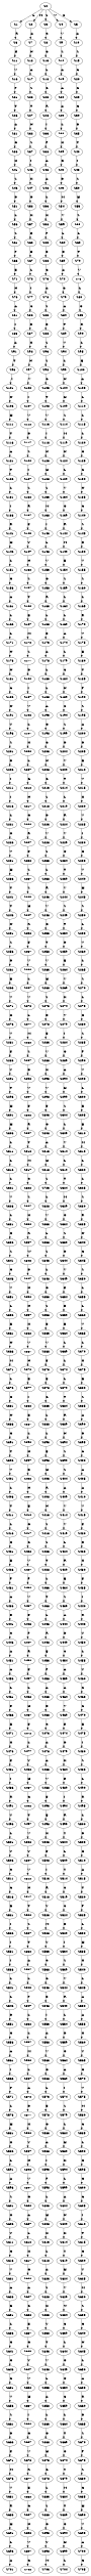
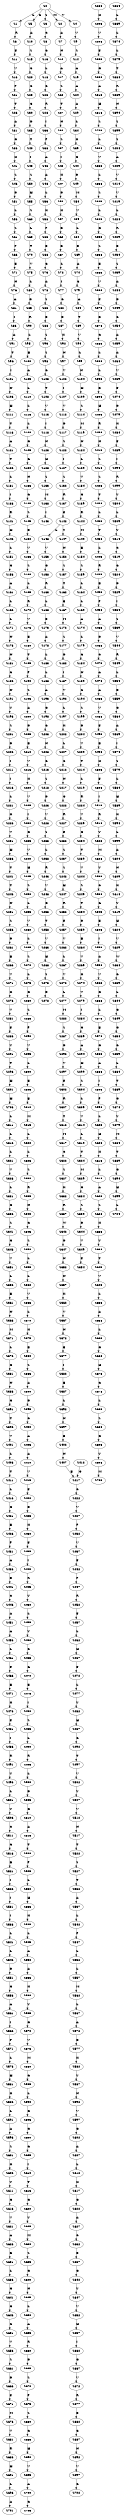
  strict digraph {
    S0
    S1
    S2
    S3
    S4
    S5
    S6
    S7
    S8
    S9
    S10
    S11
    S12
    S13
    S14
    S15
    S16
    S17
    S18
    S19
    S20
    S21
    S22
    S23
    S24
    S25
    S26
    S27
    S28
    S29
    S30
    S31
    S32
    S33
    S34
    S35
    S36
    S37
    S38
    S39
    S40
    S41
    S42
    S43
    S44
    S45
    S46
    S47
    S48
    S49
    S50
    S51
    S52
    S53
    S54
    S55
    S56
    S57
    S58
    S59
    S60
    S61
    S62
    S63
    S64
    S65
    S66
    S67
    S68
    S69
    S70
    S71
    S72
    S73
    S74
    S75
    S76
    S77
    S78
    S79
    S80
    S81
    S82
    S83
    S84
    S85
    S86
    S87
    S88
    S89
    S90
    S91
    S92
    S93
    S94
    S95
    S96
    S97
    S98
    S99
    S100
    S101
    S102
    S103
    S104
    S105
    S106
    S107
    S108
    S109
    S110
    S111
    S112
    S113
    S114
    S115
    S116
    S117
    S118
    S119
    S120
    S121
    S122
    S123
    S124
    S125
    S126
    S127
    S128
    S129
    S130
    S131
    S132
    S133
    S134
    S135
    S136
    S137
    S138
    S139
    S140
    S141
    S142
    S143
    S144
    S145
    S146
    S147
    S148
    S149
    S150
    S151
    S152
    S153
    S154
    S155
    S156
    S157
    S158
    S159
    S160
    S161
    S162
    S163
    S164
    S165
    S166
    S167
    S168
    S169
    S170
    S171
    S172
    S173
    S174
    S175
    S176
    S177
    S178
    S179
    S180
    S181
    S182
    S183
    S184
    S185
    S186
    S187
    S188
    S189
    S190
    S191
    S192
    S193
    S194
    S195
    S196
    S197
    S198
    S199
    S200
    S201
    S202
    S203
    S204
    S205
    S206
    S207
    S208
    S209
    S210
    S211
    S212
    S213
    S214
    S215
    S216
    S217
    S218
    S219
    S220
    S221
    S222
    S223
    S224
    S225
    S226
    S227
    S228
    S229
    S230
    S231
    S232
    S233
    S234
    S235
    S236
    S237
    S238
    S239
    S240
    S241
    S242
    S243
    S244
    S245
    S246
    S247
    S248
    S249
    S250
    S251
    S252
    S253
    S254
    S255
    S256
    S257
    S258
    S259
    S260
    S261
    S262
    S263
    S264
    S265
    S266
    S267
    S268
    S269
    S270
    S271
    S272
    S273
    S274
    S275
    S276
    S277
    S278
    S279
    S280
    S281
    S282
-   S283
    S284
    S285
    S286
    S287
    S288
    S289
    S290
    S291
    S292
    S293
    S294
    S295
    S296
    S297
    S298
    S299
    S300
    S301
    S302
    S303
    S304
    S305
-   S306
+   S306 [label=S706]
    S307
    S308
    S309
    S310
    S311
    S312
    S313
    S314
    S315
    S316
    S317
    S318
    S319
    S320
    S321
    S322
    n324 [label=S723]
    S324
    S325
    S326
    S327
    S328
    S329
    S330
    S331
    S332
    S333
    S334
    S335
    S336
    S337
    S338
    S339
    S340
    S341
    S342
    S343
    S344
    S345
    S346
    S347
    S348
    S349
    S350
    S351
    S352
    S353
    S354
    S355
    S356
    S357
    S358
-   S359
    S360
    S361
    S362
    S363
    S364
    S365
    S366
    S367
    S368
    S369
    S370
    S371
    S372
    S373
    S374
    S375
    S376
    S377
    S378
    S379
    S380
    S381
    S382
    S383
    S384
    S385
    S386
    S387
    S388
    S389
    S390
    S391
    S392
    S393
    S394
    S395
    S396
    S397
    S398
    S399
    S400
    S401
    S402
    S403
    S404
    S405
    S406
    S407
    S408
    S409
    S410
    S411
    S412
    S413
    S414
    S415
    S416
    S417
    S418
    S419
    S420
    S421
    S422
    S423
    S424
    S425
    S426
    S427
    S428
    S429
    S430
    S431
    S432
    S433
    S434
    S435
    S436
    S437
    S438
    S439
    S440
    S441
    S442
    S443
    S444
    S445
    S446
    S447
    S448
    S449
    S450
    S451
    S452
    S453
    S454
    S455
    S456
    S457
    S458
    S459
    S460
    S461
    S462
    S463
    S464
    S465
    S466
    S467
    S468
    S469
    S470
    S471
    S472
    S473
    S474
    S475
    S476
    S477
    S478
    S479
    S480
    S481
    S482
    S483
    S484
    S485
    S486
    S487
    S488
    S489
    S490
    S491
    S492
    S493
    S494
    S495
    S496
    S497
    S498
    S499
    S500
    S501
    S502
    S503
    S504
    S505
    S506
    S507
    S508
    S509
    S510
    S511
    S512
    S513
    S514
    S515
    S516
    S517
    S518
    S519
    S520
    S521
    S522
    S523
    S524
    S525
    S526
    S527
    S528
    S529
    S530
    S531
    S532
    S533
    S534
    S535
    S536
    S537
    S538
    S539
    S540
    S541
    S542
    S543
    S544
    S545
    S546
    S547
    S548
    S549
    S550
    S551
    S552
    S553
    S554
    S555
    S556
    S557
    S558
    S559
    S560
    S561
    S562
    S563
    S564
    S565
    S566
    S567
    S568
    S569
    S570
    S571
    S572
    S573
    S574
    S575
    S576
    S577
    S578
    S579
    S580
    S581
    S582
    S583
    S584
    S585
    S586
    S587
    S588
    S589
    S590
    S591
    S592
    S593
    S594
    S595
    S596
    S597
    S598
    S599
    S600
    S601
    S602
    S603
    S604
    S605
    S606
    S607
    S608
    S609
    S610
    S611
    S612
    S613
    S614
    S615
    S616
    S617
    S618
    S619
    S620
    S621
    S622
    S623
    S624
    S625
    S626
    S627
    S628
    S629
    S630
    S631
    S632
    S633
    S634
    S635
    S636
    S637
    S638
    S639
    S640
    S641
    S642
    S643
    S644
    S645
    S646
    S647
    S648
    S649
    S650
    S651
    S652
    S653
    S654
    S655
    S656
    S657
    S658
    S659
    S660
    S661
    S662
    S663
    S664
    S665
    S666
    S667
    S668
    S669
    S670
    S671
    S672
    S673
    S674
    S675
    S676
    S677
    S678
    S679
    S680
    S681
    S682
    S683
    S684
    S685
    S686
    S687
    S688
    S689
    S690
    S691
    S692
    S693
    S694
    S695
    S696
    S697
    S698
    S699
    S700
    S701
    S702
    S703
    S704
    S705
    S0 -> S1 [label=L]
    S0 -> S2 [label=M]
    S0 -> S3 [label=S]
    S0 -> S4 [label=V]
    S0 -> S5 [label=G]
    S1 -> S6 [label=R]
    S2 -> S7 [label=A]
    S3 -> S8 [label=C]
    S4 -> S9 [label=V]
    S5 -> S10 [label=A]
    S6 -> S11 [label=F]
    S7 -> S12 [label=N]
    S8 -> S13 [label=G]
    S9 -> S14 [label=S]
    S10 -> S15 [label=S]
    S11 -> S16 [label=V]
    S12 -> S17 [label=A]
    S13 -> S18 [label=L]
    S14 -> S19 [label=A]
    S15 -> S20 [label=G]
    S16 -> S21 [label=P]
    S17 -> S22 [label=S]
    S18 -> S23 [label=C]
    S19 -> S24 [label=A]
    S20 -> S25 [label=G]
    S21 -> S26 [label=T]
    S22 -> S27 [label=T]
    S23 -> S28 [label=R]
    S24 -> S29 [label=A]
    S25 -> S30 [label=G]
    S26 -> S31 [label=A]
    S27 -> S32 [label=N]
    S28 -> S33 [label=I]
    S29 -> S34 [label=L]
    S30 -> S35 [label=D]
    S31 -> S36 [label=Q]
    S32 -> S37 [label=S]
    S33 -> S38 [label=P]
    S34 -> S39 [label=K]
    S35 -> S40 [label=T]
    S36 -> S41 [label=K]
    S37 -> S42 [label=I]
    S38 -> S43 [label=A]
    S39 -> S44 [label=Q]
    S40 -> S45 [label=I]
    S41 -> S46 [label=S]
    S42 -> S47 [label=K]
    S43 -> S48 [label=A]
    S44 -> S49 [label=D]
    S45 -> S50 [label=S]
    S46 -> S51 [label=D]
    S47 -> S52 [label=D]
    S48 -> S53 [label=L]
    S49 -> S54 [label=M]
    S50 -> S55 [label=H]
    S51 -> S56 [label=L]
    S52 -> S57 [label=K]
    S53 -> S58 [label=K]
    S54 -> S59 [label=V]
    S55 -> S60 [label=S]
    S56 -> S61 [label=S]
    S57 -> S62 [label=E]
    S58 -> S63 [label=P]
    S59 -> S64 [label=L]
    S60 -> S65 [label=L]
    S61 -> S66 [label=P]
    S62 -> S67 [label=E]
    S63 -> S68 [label=E]
    S64 -> S69 [label=D]
    S65 -> S70 [label=T]
    S66 -> S71 [label=E]
    S67 -> S72 [label=L]
    S68 -> S73 [label=G]
    S69 -> S74 [label=A]
    S70 -> S75 [label=V]
    S71 -> S76 [label=N]
    S72 -> S77 [label=I]
    S73 -> S78 [label=A]
    S74 -> S79 [label=G]
    S75 -> S80 [label=L]
    S76 -> S81 [label=A]
    S77 -> S82 [label=G]
    S78 -> S83 [label=S]
    S79 -> S84 [label=A]
    S80 -> S85 [label=Q]
    S81 -> S86 [label=I]
    S82 -> S87 [label=D]
    S83 -> S88 [label=E]
    S84 -> S89 [label=T]
    S85 -> S90 [label=R]
    S86 -> S91 [label=A]
    S87 -> S92 [label=K]
    S88 -> S93 [label=S]
    S89 -> S94 [label=V]
    S90 -> S95 [label=L]
    S91 -> S96 [label=T]
    S92 -> S97 [label=N]
    S93 -> S98 [label=S]
    S94 -> S99 [label=L]
    S95 -> S100 [label=E]
    S96 -> S101 [label=I]
    S97 -> S102 [label=V]
    S98 -> S103 [label=G]
    S99 -> S104 [label=N]
    S100 -> S105 [label=A]
    S101 -> S106 [label=N]
    S102 -> S107 [label=I]
    S103 -> S108 [label=T]
    S104 -> S109 [label=H]
    S105 -> S110 [label=L]
    S106 -> S111 [label=H]
    S107 -> S112 [label=V]
    S108 -> S113 [label=V]
    S109 -> S114 [label=S]
    S110 -> S115 [label=L]
    S111 -> S116 [label=T]
    S112 -> S117 [label=D]
    S113 -> S118 [label=I]
    S114 -> S119 [label=M]
    S115 -> S120 [label=L]
    S116 -> S121 [label=A]
    S117 -> S122 [label=S]
    S118 -> S123 [label=N]
    S119 -> S124 [label=N]
    S120 -> S125 [label=Q]
    S121 -> S126 [label=T]
    S122 -> S127 [label=I]
    S123 -> S128 [label=H]
    S124 -> S129 [label=L]
    S125 -> S130 [label=G]
    S126 -> S131 [label=L]
    S127 -> S132 [label=S]
    S128 -> S133 [label=S]
    S129 -> S134 [label=V]
    S130 -> S135 [label=N]
    S131 -> S136 [label=I]
    S132 -> S137 [label=R]
    S133 -> S138 [label=M]
    S134 -> S139 [label=Q]
    S135 -> S140 [label=G]
    S136 -> S141 [label=R]
    S137 -> S142 [label=F]
    S138 -> S143 [label=I]
    S139 -> S144 [label=R]
    S140 -> S145 [label=S]
    S141 -> S146 [label=H]
    S142 -> S147 [label=Y]
-   S143 -> S148 [label=L]
+   S142 -> S148 [label=L]
    S144 -> S149 [label=M]
    S145 -> S150 [label=D]
    S146 -> S151 [label=L]
    S147 -> S152 [label=N]
    S148 -> S153 [label=V]
    S149 -> S154 [label=E]
    S150 -> S155 [label=V]
    S151 -> S156 [label=Q]
    S152 -> S157 [label=S]
    S153 -> S158 [label=Q]
    S154 -> S159 [label=S]
    S155 -> S160 [label=S]
    S156 -> S161 [label=A]
    S157 -> S162 [label=T]
    S158 -> S163 [label=R]
    S159 -> S164 [label=L]
    S160 -> S165 [label=L]
    S161 -> S166 [label=L]
    S162 -> S167 [label=E]
    S163 -> S168 [label=L]
    S164 -> S169 [label=L]
    S165 -> S170 [label=R]
    S166 -> S171 [label=L]
    S167 -> S172 [label=M]
    S168 -> S173 [label=E]
    S169 -> S174 [label=A]
    S170 -> S175 [label=V]
    S171 -> S176 [label=N]
    S172 -> S177 [label=S]
    S173 -> S178 [label=A]
    S174 -> S179 [label=L]
    S175 -> S180 [label=E]
    S176 -> S181 [label=N]
    S177 -> S182 [label=D]
    S178 -> S183 [label=L]
    S179 -> S184 [label=G]
    S180 -> S185 [label=T]
    S181 -> S186 [label=G]
    S182 -> S187 [label=I]
    S183 -> S188 [label=L]
    S184 -> S189 [label=N]
    S185 -> S190 [label=P]
    S186 -> S191 [label=N]
    S187 -> S192 [label=V]
    S188 -> S193 [label=A]
    S189 -> S194 [label=G]
    S190 -> S195 [label=S]
    S191 -> S196 [label=Y]
    S192 -> S197 [label=L]
    S193 -> S198 [label=Q]
    S194 -> S199 [label=S]
    S195 -> S200 [label=A]
    S196 -> S201 [label=S]
    S197 -> S202 [label=K]
    S198 -> S203 [label=G]
    S199 -> S204 [label=D]
    S200 -> S205 [label=D]
    S201 -> S206 [label=D]
    S202 -> S207 [label=L]
    S203 -> S208 [label=N]
    S204 -> S209 [label=V]
    S205 -> S210 [label=E]
    S206 -> S211 [label=I]
    S207 -> S212 [label=G]
    S208 -> S213 [label=G]
    S209 -> S214 [label=T]
    S210 -> S215 [label=V]
    S211 -> S216 [label=I]
    S212 -> S217 [label=N]
    S213 -> S218 [label=S]
    S214 -> S219 [label=L]
    S215 -> S220 [label=K]
    S216 -> S221 [label=L]
    S217 -> S222 [label=Q]
    S218 -> S223 [label=D]
    S219 -> S224 [label=R]
    S220 -> S225 [label=V]
    S221 -> S226 [label=K]
    S222 -> S227 [label=R]
    S223 -> S228 [label=V]
    S224 -> S229 [label=V]
    S225 -> S230 [label=I]
    S226 -> S231 [label=V]
    S227 -> S232 [label=F]
    S228 -> S233 [label=S]
    S229 -> S234 [label=Q]
    S230 -> S235 [label=Q]
    S231 -> S236 [label=H]
    S232 -> S237 [label=S]
    S233 -> S238 [label=L]
    S234 -> S239 [label=T]
    S235 -> S240 [label=V]
    S236 -> S241 [label=T]
    S237 -> S242 [label=S]
    S238 -> S243 [label=R]
    S239 -> S244 [label=V]
    S240 -> S245 [label=H]
    S241 -> S246 [label=T]
    S242 -> S247 [label=H]
    S243 -> S248 [label=V]
    S244 -> S249 [label=S]
    S245 -> S250 [label=S]
    S246 -> S251 [label=N]
    S247 -> S252 [label=R]
    S248 -> S253 [label=Q]
    S249 -> S254 [label=T]
    S250 -> S255 [label=L]
    S251 -> S256 [label=S]
    S252 -> S257 [label=F]
    S253 -> S258 [label=T]
    S254 -> S259 [label=D]
    S255 -> S260 [label=V]
    S256 -> S261 [label=D]
    S257 -> S262 [label=V]
    S258 -> S263 [label=V]
    S259 -> S264 [label=E]
    S260 -> S265 [label=L]
    S261 -> S266 [label=E]
    S262 -> S267 [label=L]
    S263 -> S268 [label=H]
    S264 -> S269 [label=V]
    S265 -> S270 [label=S]
    S266 -> S271 [label=V]
    S267 -> S272 [label=V]
    S268 -> S273 [label=S]
    S269 -> S274 [label=K]
    S270 -> S275 [label=L]
    S271 -> S276 [label=K]
    S272 -> S277 [label=L]
    S273 -> S278 [label=D]
    S274 -> S279 [label=V]
    S275 -> S280 [label=Q]
    S276 -> S281 [label=V]
    S277 -> S282 [label=M]
-   S278 -> S283 [label=E]
    S279 -> S284 [label=I]
    S280 -> S285 [label=S]
    S281 -> S286 [label=F]
    S282 -> S287 [label=S]
-   S283 -> S288 [label=V]
    S284 -> S289 [label=Q]
    S285 -> S290 [label=P]
    S286 -> S291 [label=Y]
    S287 -> S292 [label=D]
    S288 -> S293 [label=K]
    S289 -> S294 [label=A]
    S290 -> S295 [label=V]
    S291 -> S296 [label=T]
    S292 -> S297 [label=V]
    S293 -> S298 [label=V]
    S294 -> S299 [label=H]
    S295 -> S300 [label=L]
    S296 -> S301 [label=H]
    S297 -> S302 [label=F]
    S298 -> S303 [label=F]
    S299 -> S304 [label=S]
    S300 -> S305 [label=E]
    S301 -> S306 [label=H]
    S302 -> S307 [label=R]
    S303 -> S308 [label=Q]
    S304 -> S309 [label=L]
    S305 -> S310 [label=E]
    S306 -> S311 [label=L]
    S307 -> S312 [label=T]
    S308 -> S313 [label=A]
    S309 -> S314 [label=V]
    S310 -> S315 [label=M]
    S311 -> S316 [label=L]
    S312 -> S317 [label=M]
    S313 -> S318 [label=H]
    S314 -> S319 [label=L]
    S315 -> S320 [label=L]
    S316 -> S321 [label=L]
    S317 -> S322 [label=C]
    S318 -> n324 [label=S]
    S319 -> S324 [label=T]
    S320 -> S325 [label=L]
    S321 -> S326 [label=V]
    S322 -> S327 [label=S]
    n324 -> S328 [label=L]
    S324 -> S329 [label=M]
    S325 -> S330 [label=S]
    S326 -> S331 [label=L]
    S327 -> S332 [label=K]
    S328 -> S333 [label=V]
    S329 -> S334 [label=Q]
    S330 -> S335 [label=R]
    S331 -> S336 [label=Q]
    S332 -> S337 [label=R]
    S333 -> S338 [label=L]
    S334 -> S339 [label=S]
    S335 -> S340 [label=N]
    S336 -> S341 [label=S]
    S337 -> S342 [label=W]
    S338 -> S343 [label=S]
    S339 -> S344 [label=D]
    S340 -> S345 [label=G]
    S341 -> S346 [label=Q]
    S342 -> S347 [label=D]
    S343 -> S348 [label=L]
    S344 -> S349 [label=V]
    S345 -> S350 [label=S]
    S346 -> S351 [label=V]
    S347 -> S352 [label=N]
    S348 -> S353 [label=Q]
    S349 -> S354 [label=F]
    S350 -> S355 [label=L]
    S351 -> S356 [label=L]
    S352 -> S357 [label=N]
    S353 -> S358 [label=S]
-   S354 -> S359 [label=E]
    S355 -> S360 [label=L]
    S356 -> S361 [label=E]
    S357 -> S362 [label=K]
    S358 -> S363 [label=E]
-   S359 -> S364 [label=E]
    S360 -> S365 [label=V]
    S361 -> S366 [label=N]
    S362 -> S367 [label=V]
    S363 -> S368 [label=V]
    S364 -> S369 [label=L]
    S365 -> S370 [label=L]
    S366 -> S371 [label=M]
    S367 -> S372 [label=N]
    S368 -> S373 [label=F]
    S369 -> S374 [label=L]
    S370 -> S375 [label=K]
    S371 -> S376 [label=L]
    S372 -> S377 [label=E]
    S373 -> S378 [label=E]
    S374 -> S379 [label=L]
    S375 -> S380 [label=E]
    S376 -> S381 [label=Q]
    S377 -> S382 [label=I]
    S378 -> S383 [label=G]
    S379 -> S384 [label=T]
    S380 -> S385 [label=S]
    S381 -> S386 [label=N]
    S382 -> S387 [label=E]
    S383 -> S388 [label=L]
    S384 -> S389 [label=R]
    S385 -> S390 [label=A]
    S386 -> S391 [label=Q]
    S387 -> S392 [label=L]
    S388 -> S393 [label=L]
    S389 -> S394 [label=N]
    S390 -> S395 [label=D]
    S391 -> S396 [label=T]
    S392 -> S397 [label=N]
    S393 -> S398 [label=E]
    S394 -> S399 [label=S]
    S395 -> S400 [label=C]
    S396 -> S401 [label=V]
    S397 -> S402 [label=E]
    S398 -> S403 [label=H]
    S399 -> S404 [label=S]
    S400 -> S405 [label=A]
    S401 -> S406 [label=L]
    S402 -> S407 [label=N]
    S403 -> S408 [label=R]
    S404 -> S409 [label=A]
    S405 -> S410 [label=A]
    S406 -> S411 [label=T]
-   S407 -> S412 [label=E]
+   S407 -> S417 [label=E]
    S408 -> S413 [label=N]
    S409 -> S414 [label=V]
    S410 -> S415 [label=V]
    S411 -> S416 [label=L]
    S412 -> S417 [label=Q]
    S413 -> S418 [label=S]
    S414 -> S419 [label=V]
    S415 -> S420 [label=F]
    S416 -> S421 [label=Q]
    S417 -> S422 [label=C]
    S418 -> S423 [label=S]
    S419 -> S424 [label=L]
    S420 -> S425 [label=D]
    S421 -> S426 [label=E]
    S422 -> S427 [label=V]
    S423 -> S428 [label=T]
    S424 -> S429 [label=R]
    S425 -> S430 [label=K]
    S426 -> S431 [label=P]
    S427 -> S432 [label=P]
    S428 -> S433 [label=L]
    S429 -> S434 [label=E]
    S430 -> S435 [label=F]
    S431 -> S436 [label=A]
    S432 -> S437 [label=V]
    S433 -> S438 [label=T]
    S434 -> S439 [label=S]
    S435 -> S440 [label=I]
    S436 -> S441 [label=D]
    S437 -> S442 [label=F]
    S438 -> S443 [label=L]
    S439 -> S444 [label=A]
    S440 -> S445 [label=R]
    S441 -> S446 [label=C]
    S442 -> S447 [label=P]
    S443 -> S448 [label=R]
    S444 -> S449 [label=D]
    S445 -> S450 [label=Y]
    S446 -> S451 [label=A]
    S447 -> S452 [label=R]
    S448 -> S453 [label=E]
    S449 -> S454 [label=C]
    S450 -> S455 [label=L]
    S451 -> S456 [label=A]
    S452 -> S457 [label=F]
    S453 -> S458 [label=P]
    S454 -> S459 [label=A]
    S455 -> S460 [label=Y]
    S456 -> S461 [label=L]
    S457 -> S462 [label=L]
    S458 -> S463 [label=A]
    S459 -> S464 [label=A]
    S460 -> S465 [label=C]
    S461 -> S466 [label=F]
    S462 -> S467 [label=H]
    S463 -> S468 [label=D]
    S464 -> S469 [label=V]
    S465 -> S470 [label=G]
    S466 -> S471 [label=E]
    S467 -> S472 [label=F]
    S468 -> S473 [label=C]
    S469 -> S474 [label=F]
    S470 -> S475 [label=E]
    S471 -> S476 [label=K]
    S472 -> S477 [label=L]
    S473 -> S478 [label=A]
    S474 -> S479 [label=D]
    S475 -> S480 [label=I]
    S476 -> S481 [label=F]
    S477 -> S482 [label=Y]
    S478 -> S483 [label=A]
    S479 -> S484 [label=K]
    S480 -> S485 [label=S]
    S481 -> S486 [label=I]
    S482 -> S487 [label=H]
    S483 -> S488 [label=V]
    S484 -> S489 [label=F]
    S485 -> S490 [label=L]
    S486 -> S491 [label=R]
    S487 -> S492 [label=G]
    S488 -> S493 [label=F]
    S489 -> S494 [label=I]
    S490 -> S495 [label=R]
    S491 -> S496 [label=Y]
    S492 -> S497 [label=T]
    S493 -> S498 [label=E]
    S494 -> S499 [label=R]
    S495 -> S500 [label=L]
    S496 -> S501 [label=L]
    S497 -> S502 [label=V]
    S498 -> S503 [label=K]
    S499 -> S504 [label=Y]
    S500 -> S505 [label=D]
    S501 -> S506 [label=Y]
    S502 -> S507 [label=Y]
    S503 -> S508 [label=F]
    S504 -> S509 [label=L]
    S505 -> S510 [label=Q]
    S506 -> S511 [label=C]
    S507 -> S512 [label=V]
    S508 -> S513 [label=I]
    S509 -> S514 [label=Y]
    S510 -> S515 [label=A]
    S511 -> S516 [label=G]
    S512 -> S517 [label=N]
    S513 -> S518 [label=R]
    S514 -> S519 [label=C]
    S515 -> S520 [label=T]
    S516 -> S521 [label=E]
    S517 -> S522 [label=T]
    S518 -> S523 [label=Y]
    S519 -> S524 [label=G]
    S520 -> S525 [label=P]
    S521 -> S526 [label=I]
    S522 -> S527 [label=S]
    S523 -> S528 [label=M]
    S524 -> S529 [label=D]
    S525 -> S530 [label=L]
    S526 -> S531 [label=I]
    S527 -> S532 [label=T]
    S528 -> S533 [label=Y]
    S529 -> S534 [label=I]
    S530 -> S535 [label=H]
    S531 -> S536 [label=I]
    S532 -> S537 [label=A]
    S533 -> S538 [label=C]
    S534 -> S539 [label=S]
    S535 -> S540 [label=K]
    S536 -> S541 [label=L]
    S537 -> S542 [label=L]
    S538 -> S543 [label=G]
    S539 -> S544 [label=V]
    S540 -> S545 [label=L]
    S541 -> S546 [label=L]
    S542 -> S547 [label=P]
    S543 -> S548 [label=E]
    S544 -> S549 [label=R]
    S545 -> S550 [label=A]
    S546 -> S551 [label=D]
    S547 -> S552 [label=L]
    S548 -> S553 [label=I]
    S549 -> S554 [label=L]
    S550 -> S555 [label=A]
    S551 -> S556 [label=Q]
    S552 -> S557 [label=L]
    S553 -> S558 [label=A]
    S554 -> S559 [label=D]
    S555 -> S560 [label=K]
    S556 -> S561 [label=A]
    S557 -> S562 [label=M]
    S558 -> S563 [label=V]
    S559 -> S564 [label=Q]
    S560 -> S565 [label=Y]
    S561 -> S566 [label=I]
    S562 -> S567 [label=L]
    S563 -> S568 [label=Q]
    S564 -> S569 [label=A]
    S565 -> S570 [label=Q]
    S566 -> S571 [label=P]
    S567 -> S572 [label=A]
    S568 -> S573 [label=L]
    S569 -> S574 [label=I]
    S570 -> S575 [label=V]
    S571 -> S576 [label=L]
    S572 -> S577 [label=D]
    S573 -> S578 [label=E]
    S574 -> S579 [label=S]
    S575 -> S580 [label=M]
    S576 -> S581 [label=H]
    S577 -> S582 [label=K]
    S578 -> S583 [label=Q]
    S579 -> S584 [label=L]
    S580 -> S585 [label=G]
    S581 -> S586 [label=K]
    S582 -> S587 [label=Y]
    S583 -> S588 [label=A]
    S584 -> S589 [label=H]
    S585 -> S590 [label=L]
    S586 -> S591 [label=L]
    S587 -> S592 [label=N]
    S588 -> S593 [label=I]
    S589 -> S594 [label=K]
    S590 -> S595 [label=Q]
    S591 -> S596 [label=A]
    S592 -> S597 [label=V]
    S593 -> S598 [label=P]
    S594 -> S599 [label=L]
    S595 -> S600 [label=Q]
    S596 -> S601 [label=S]
    S597 -> S602 [label=Q]
    S598 -> S603 [label=L]
    S599 -> S604 [label=A]
    S600 -> S605 [label=G]
    S601 -> S606 [label=K]
    S602 -> S607 [label=A]
    S603 -> S608 [label=H]
    S604 -> S609 [label=N]
    S605 -> S610 [label=I]
    S606 -> S611 [label=Y]
    S607 -> S612 [label=L]
    S608 -> S613 [label=K]
    S609 -> S614 [label=K]
    S610 -> S615 [label=T]
    S611 -> S616 [label=Q]
    S612 -> S617 [label=K]
    S613 -> S618 [label=L]
    S614 -> S619 [label=Y]
    S615 -> S620 [label=Q]
    S616 -> S621 [label=V]
    S617 -> S622 [label=Q]
    S618 -> S623 [label=A]
    S619 -> S624 [label=H]
    S620 -> S625 [label=Y]
    S621 -> S626 [label=A]
    S622 -> S627 [label=A]
    S623 -> S628 [label=S]
    S624 -> S629 [label=V]
    S625 -> S630 [label=M]
    S626 -> S631 [label=E]
    S627 -> S632 [label=C]
    S628 -> S633 [label=K]
    S629 -> S634 [label=W]
    S630 -> S635 [label=S]
    S631 -> S636 [label=L]
    S632 -> S637 [label=E]
    S633 -> S638 [label=Y]
    S634 -> S639 [label=G]
    S635 -> S640 [label=Q]
    S636 -> S641 [label=Q]
    S637 -> S642 [label=Q]
    S638 -> S643 [label=T]
    S639 -> S644 [label=L]
    S640 -> S645 [label=N]
    S641 -> S646 [label=Q]
    S642 -> S647 [label=Y]
    S643 -> S648 [label=V]
    S644 -> S649 [label=Q]
    S645 -> S650 [label=L]
    S646 -> S651 [label=G]
    S647 -> S652 [label=V]
    S648 -> S653 [label=L]
    S649 -> S654 [label=Q]
    S650 -> S655 [label=A]
    S651 -> S656 [label=V]
    S652 -> S657 [label=H]
    S653 -> S658 [label=A]
    S654 -> S659 [label=G]
    S655 -> S660 [label=R]
    S656 -> S661 [label=S]
    S657 -> S662 [label=I]
    S658 -> S663 [label=L]
    S659 -> S664 [label=L]
    S660 -> S665 [label=D]
    S661 -> S666 [label=D]
    S662 -> S667 [label=Q]
    S663 -> S668 [label=Q]
    S664 -> S669 [label=T]
    S665 -> S670 [label=S]
    S666 -> S671 [label=F]
    S667 -> S672 [label=V]
    S668 -> S673 [label=H]
    S669 -> S674 [label=Q]
    S670 -> S675 [label=P]
    S671 -> S676 [label=M]
    S672 -> S677 [label=R]
    S673 -> S678 [label=G]
    S674 -> S679 [label=Y]
    S675 -> S680 [label=S]
    S676 -> S681 [label=V]
    S677 -> S682 [label=E]
    S678 -> S683 [label=L]
    S679 -> S684 [label=M]
    S680 -> S685 [label=G]
    S681 -> S686 [label=R]
    S682 -> S687 [label=G]
    S683 -> S688 [label=S]
    S684 -> S689 [label=T]
    S685 -> S690 [label=H]
    S686 -> S691 [label=H]
    S687 -> S692 [label=N]
    S688 -> S693 [label=Q]
    S689 -> S694 [label=Q]
    S690 -> S695 [label=V]
    S691 -> S696 [label=L]
    S692 -> S697 [label=V]
    S693 -> S698 [label=Y]
    S694 -> S699 [label=H]
    S695 -> S700 [label=A]
    S696 -> S701 [label=A]
    S697 -> S702 [label=G]
    S698 -> S703 [label=M]
    S699 -> S704 [label=L]
    S700 -> S705 [label=G]
  }
